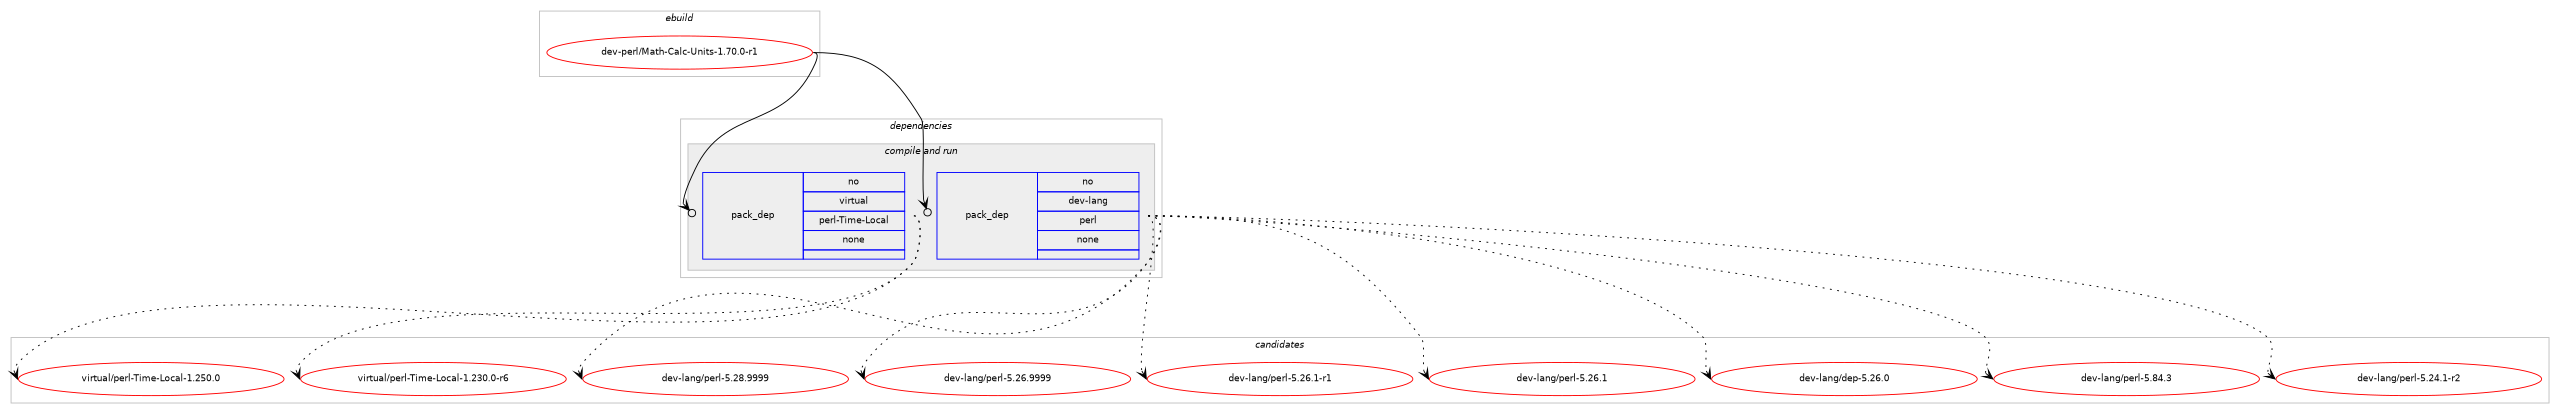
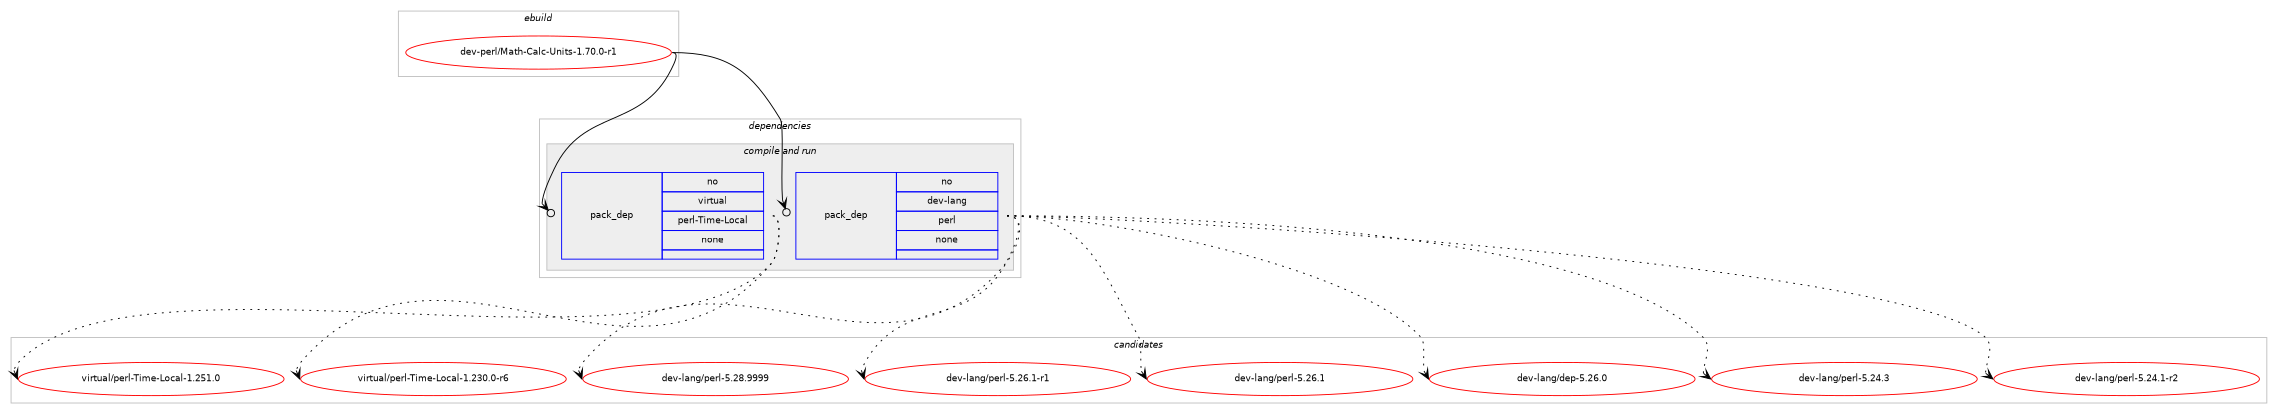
  digraph {
    compound=true
    concentrate=true
    fontname=Helvetica
    fontsize=10
    newrank=true
    rankdir=TB
    ranksep=1.5
    node [color=red fontname=Helvetica fontsize=10]
    edge [arrowhead=vee headport=w style=dotted tailport=e weight=100]
    n1 [label="dev-perl/Math-Calc-Units-1.70.0-r1" width=4]
    n2 [color=blue label=<<TABLE BORDER="0" CELLBORDER="1" CELLSPACING="0" CELLPADDING="4" WIDTH="220"><TR><TD ROWSPAN="6" CELLPADDING="30">pack_dep</TD></TR><TR><TD WIDTH="110">no</TD></TR><TR><TD>dev-lang</TD></TR><TR><TD>perl</TD></TR><TR><TD>none</TD></TR><TR><TD></TD></TR></TABLE>> shape=none]
    n3 [color=blue label=<<TABLE BORDER="0" CELLBORDER="1" CELLSPACING="0" CELLPADDING="4" WIDTH="220"><TR><TD ROWSPAN="6" CELLPADDING="30">pack_dep</TD></TR><TR><TD WIDTH="110">no</TD></TR><TR><TD>virtual</TD></TR><TR><TD>perl-Time-Local</TD></TR><TR><TD>none</TD></TR><TR><TD></TD></TR></TABLE>> shape=none]
    n4 [label="dev-lang/perl-5.24.1-r2" width=4]
-   n5 [label="dev-lang/perl-5.84.3" width=4]
+   n5 [label="dev-lang/perl-5.24.3" width=4]
    n6 [label="dev-lang/dep-5.26.0" width=4]
    n7 [label="dev-lang/perl-5.26.1" width=4]
    n8 [label="dev-lang/perl-5.26.1-r1" width=4]
-   n9 [label="dev-lang/perl-5.26.9999" width=4]
    n10 [label="dev-lang/perl-5.28.9999" width=4]
    n11 [label="virtual/perl-Time-Local-1.230.0-r6" width=4]
-   n12 [label="virtual/perl-Time-Local-1.250.0" width=4]
+   n12 [label="virtual/perl-Time-Local-1.251.0" width=4]
    subgraph cluster_1 {
      color=gray
      label=<<i>ebuild</i>>
      rank=same
      n1
    }
    subgraph cluster_2 {
      color=gray
      label=<<i>dependencies</i>>
      subgraph cluster_3 {
        color=gray
        fillcolor="#eeeeee"
        label=<<i>compile</i>>
        style=filled
      }
      subgraph cluster_4 {
        color=gray
        fillcolor="#eeeeee"
        label=<<i>compile and run</i>>
        style=filled
        subgraph sub_5 {
          color=gray
          fillcolor="#eeeeee"
          label=<<i>compile and run</i>>
          style=filled
          n2
        }
        subgraph sub_6 {
          color=gray
          fillcolor="#eeeeee"
          label=<<i>compile and run</i>>
          style=filled
          n3
        }
      }
      subgraph cluster_7 {
        color=gray
        fillcolor="#eeeeee"
        label=<<i>run</i>>
        style=filled
      }
    }
    subgraph cluster_8 {
      color=gray
      label=<<i>candidates</i>>
      rank=same
      subgraph sub_9 {
        color=black
        label=<<i>candidates</i>>
        nodesep=1
        rank=same
        n4
        n5
        n6
        n7
        n8
-       n9
        n10
      }
      subgraph sub_10 {
        color=black
        label=<<i>candidates</i>>
        nodesep=1
        rank=same
        n11
        n12
      }
    }
    n1 -> n2 [arrowhead=odotvee style=solid weight=20]
    n1 -> n3 [arrowhead=odotvee style=solid weight=20]
    n2 -> n4
    n2 -> n5
    n2 -> n6
    n2 -> n7
    n2 -> n8
-   n2 -> n9
    n2 -> n10
    n3 -> n11
    n3 -> n12
  }
